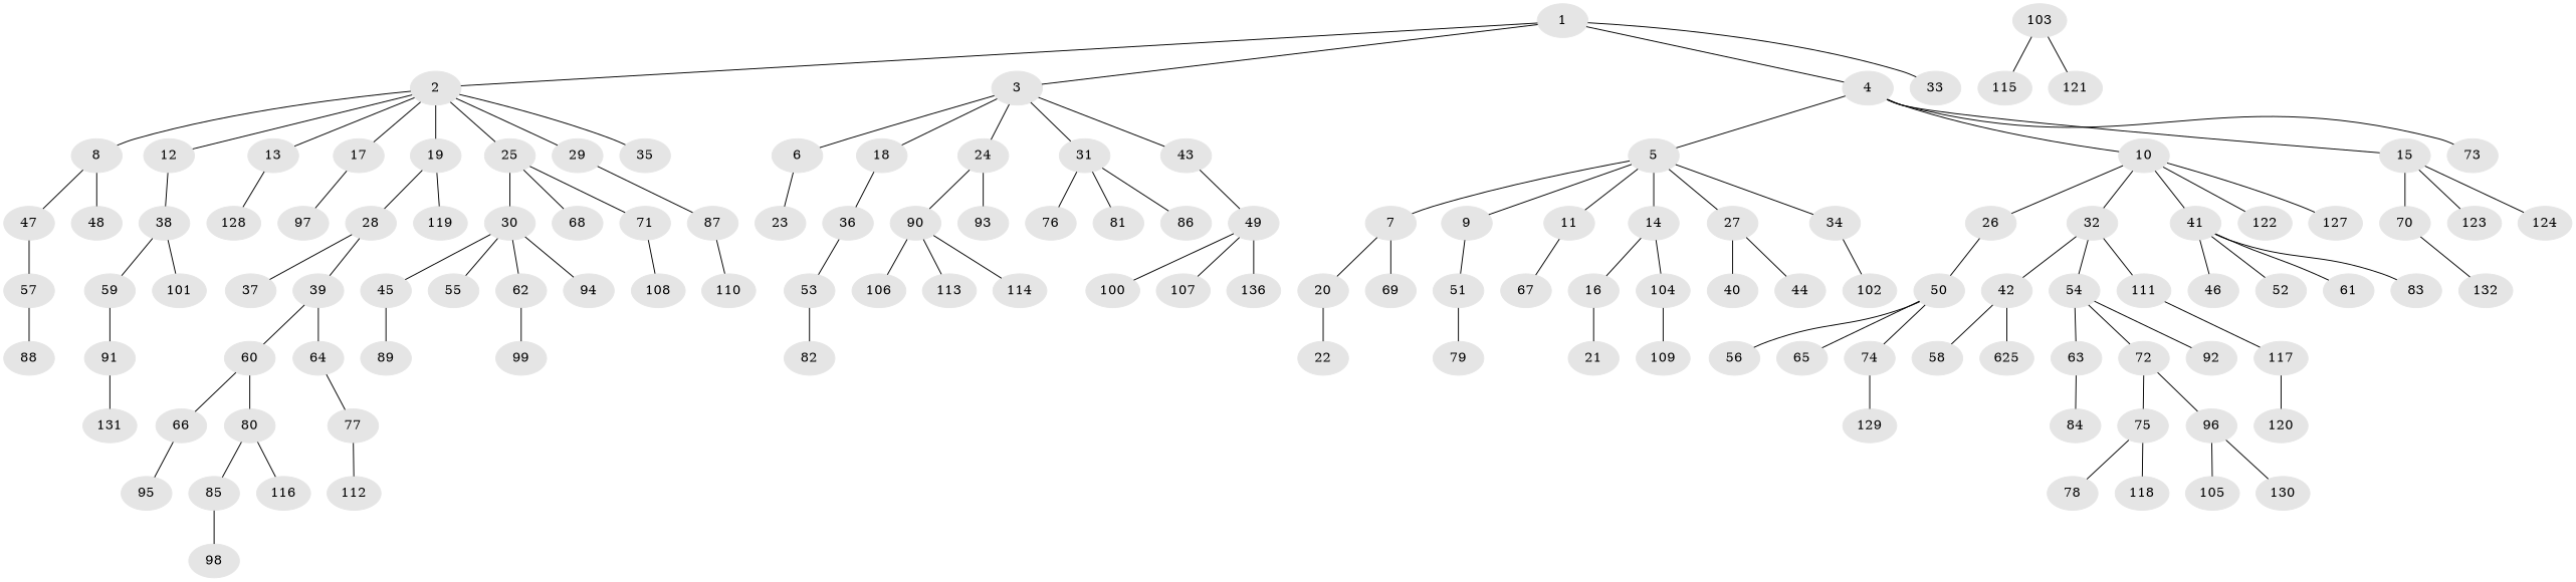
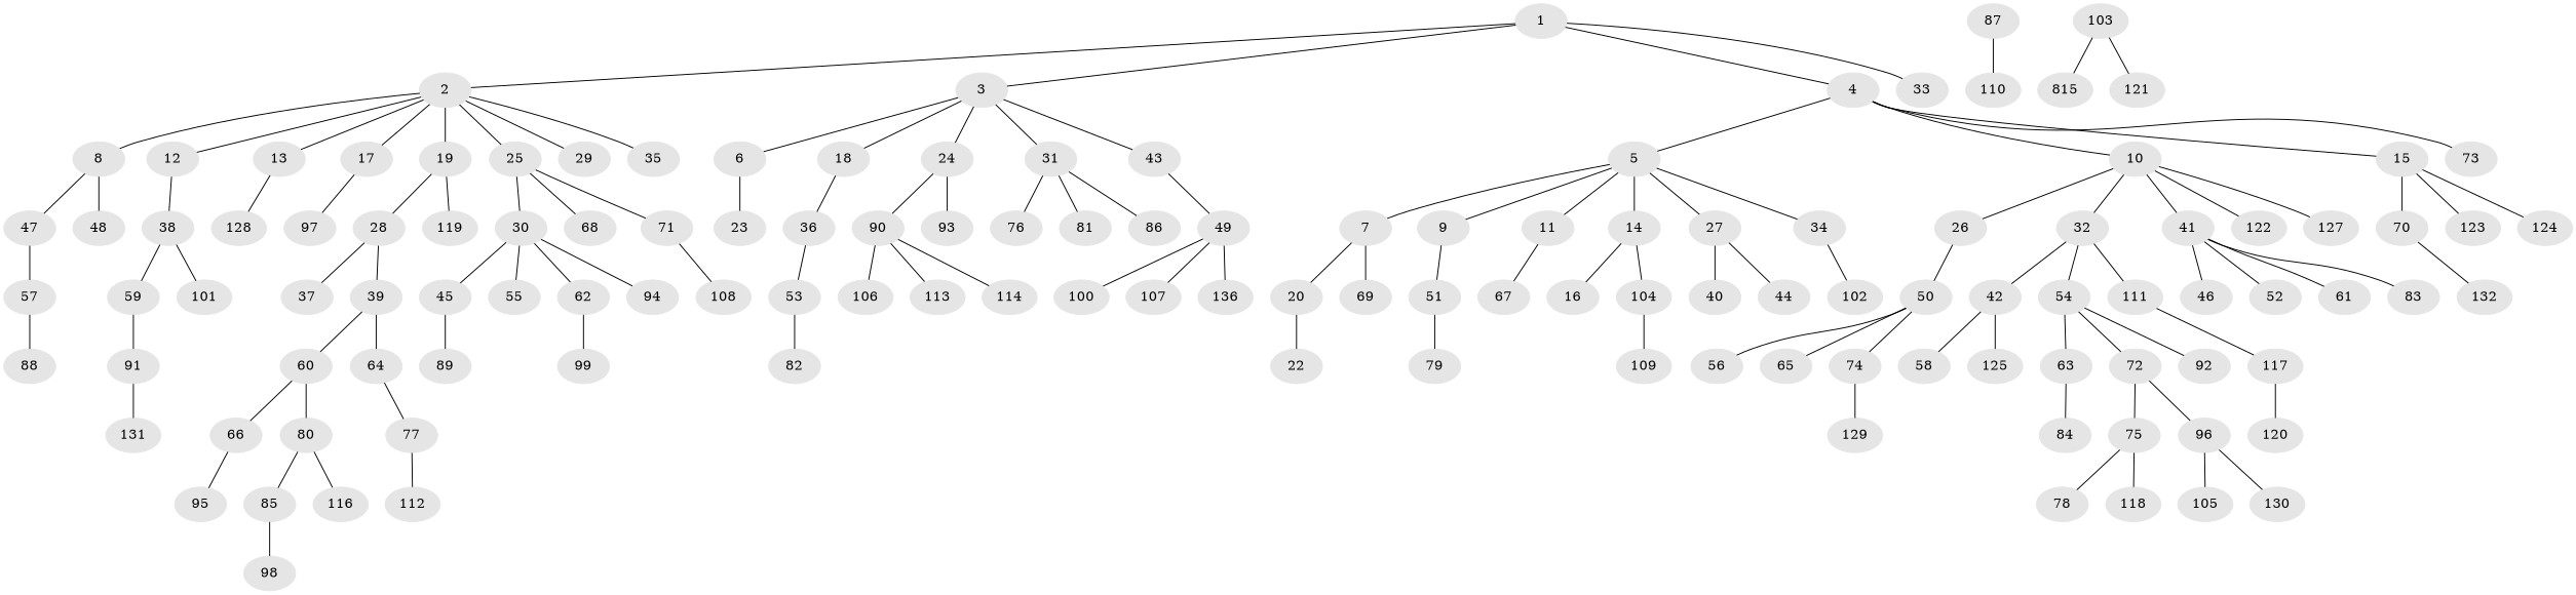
  graph {
    node [color=gray90 style=filled]
    1
    2
    3
    4
    33
    8
    12
    13
    17
    19
    25
    29
    35
    6
    18
    24
    31
    43
    5
    10
    15
    73
    47
    48
    38
    128
    97
    28
    119
    30
    68
    71
    87
    23
    36
    90
    93
    76
    81
    86
    49
    7
    9
    11
    14
    27
    34
    26
    32
    41
    122
    127
    70
    123
    124
    20
    69
    51
    67
    16
    104
    40
    44
    102
    22
    57
    79
    50
    42
    54
    111
    46
    52
    61
    83
    59
    101
-   21
    109
    132
    53
    37
    39
    106
    113
    114
    45
    55
    62
    94
    108
    56
    65
    74
    60
    64
    103
-   115
+   115 [label=815]
    121
    110
    89
    99
    58
-   125 [label=625]
+   125
    63
    72
    92
    117
    82
    91
    66
    80
    77
    100
    107
    n116 [label=136]
    88
    129
    84
    75
    96
    131
    95
    85
    116
    112
    78
    118
    105
    130
    98
    120
    1 -- 2
    1 -- 3
    1 -- 4
    1 -- 33
    2 -- 8
    2 -- 12
    2 -- 13
    2 -- 17
    2 -- 19
    2 -- 25
    2 -- 29
    2 -- 35
    3 -- 6
    3 -- 18
    3 -- 24
    3 -- 31
    3 -- 43
    4 -- 5
    4 -- 10
    4 -- 15
    4 -- 73
    8 -- 47
    8 -- 48
    12 -- 38
    13 -- 128
    17 -- 97
    19 -- 28
    19 -- 119
    25 -- 30
    25 -- 68
    25 -- 71
-   29 -- 87
    6 -- 23
    18 -- 36
    24 -- 90
    24 -- 93
    31 -- 76
    31 -- 81
    31 -- 86
    43 -- 49
    5 -- 7
    5 -- 9
    5 -- 11
    5 -- 14
    5 -- 27
    5 -- 34
    10 -- 26
    10 -- 32
    10 -- 41
    10 -- 122
    10 -- 127
    15 -- 70
    15 -- 123
    15 -- 124
    47 -- 57
    38 -- 59
    38 -- 101
    28 -- 37
    28 -- 39
    30 -- 45
    30 -- 55
    30 -- 62
    30 -- 94
    71 -- 108
    87 -- 110
    36 -- 53
    90 -- 106
    90 -- 113
    90 -- 114
    49 -- 100
    49 -- 107
    49 -- n116
    7 -- 20
    7 -- 69
    9 -- 51
    11 -- 67
    14 -- 16
    14 -- 104
    27 -- 40
    27 -- 44
    34 -- 102
    26 -- 50
    32 -- 42
    32 -- 54
    32 -- 111
    41 -- 46
    41 -- 52
    41 -- 61
    41 -- 83
    70 -- 132
    20 -- 22
    51 -- 79
-   16 -- 21
    104 -- 109
    57 -- 88
    50 -- 56
    50 -- 65
    50 -- 74
    42 -- 58
    42 -- 125
    54 -- 63
    54 -- 72
    54 -- 92
    111 -- 117
    59 -- 91
    53 -- 82
    39 -- 60
    39 -- 64
    45 -- 89
    62 -- 99
    74 -- 129
    60 -- 66
    60 -- 80
    64 -- 77
    103 -- 115
    103 -- 121
    63 -- 84
    72 -- 75
    72 -- 96
    117 -- 120
    91 -- 131
    66 -- 95
    80 -- 85
    80 -- 116
    77 -- 112
    75 -- 78
    75 -- 118
    96 -- 105
    96 -- 130
    85 -- 98
  }
